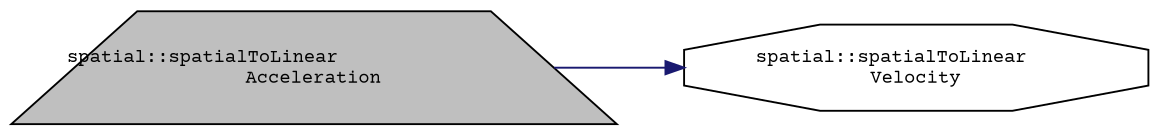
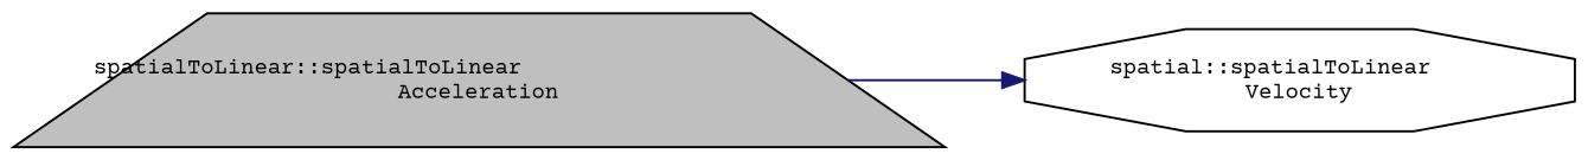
  digraph {
    rankdir=LR
    fontname="Courier Prime"
    node [color=black fontname="Courier Prime" fontsize=10 style=filled]
-   n1 [fillcolor=grey75 fontcolor=black height=0.2 label="spatial::spatialToLinear\lAcceleration" shape=trapezium width=0.4]
+   n1 [fillcolor=grey75 fontcolor=black height=0.2 label="spatialToLinear::spatialToLinear\lAcceleration" shape=trapezium width=0.4]
    n2 [fillcolor=white height=0.2 label="spatial::spatialToLinear\lVelocity" shape=octagon width=0.4]
    n1 -> n2 [color=midnightblue fontname="Courier Prime" fontsize=10 labelfontname=FreeSans labelfontsize=10 style=solid]
  }
